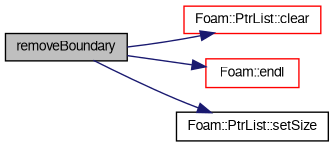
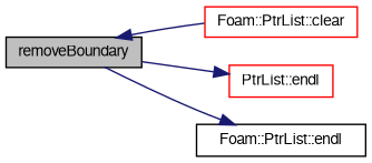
  digraph {
    rankdir=LR
    node [color=black fontname=FreeSans fontsize=10 shape=record]
    edge [color=midnightblue fontname=FreeSans fontsize=10 labelfontname=FreeSans labelfontsize=10 style=solid]
    n1 [fillcolor=grey75 fontcolor=black height=0.2 label=removeBoundary style=filled width=0.4]
    n2 [color=red height=0.2 label="Foam::PtrList::clear" width=0.4]
-   n3 [color=red height=0.2 label="Foam::endl" width=0.4]
-   n4 [height=0.2 label="Foam::PtrList::setSize" width=0.4]
-   n1 -> n2
+   n3 [color=red height=0.2 label="PtrList::endl" width=0.4]
+   n4 [height=0.2 label="Foam::PtrList::endl" width=0.4]
+   n2 -> n1
    n1 -> n3
    n1 -> n4
  }
